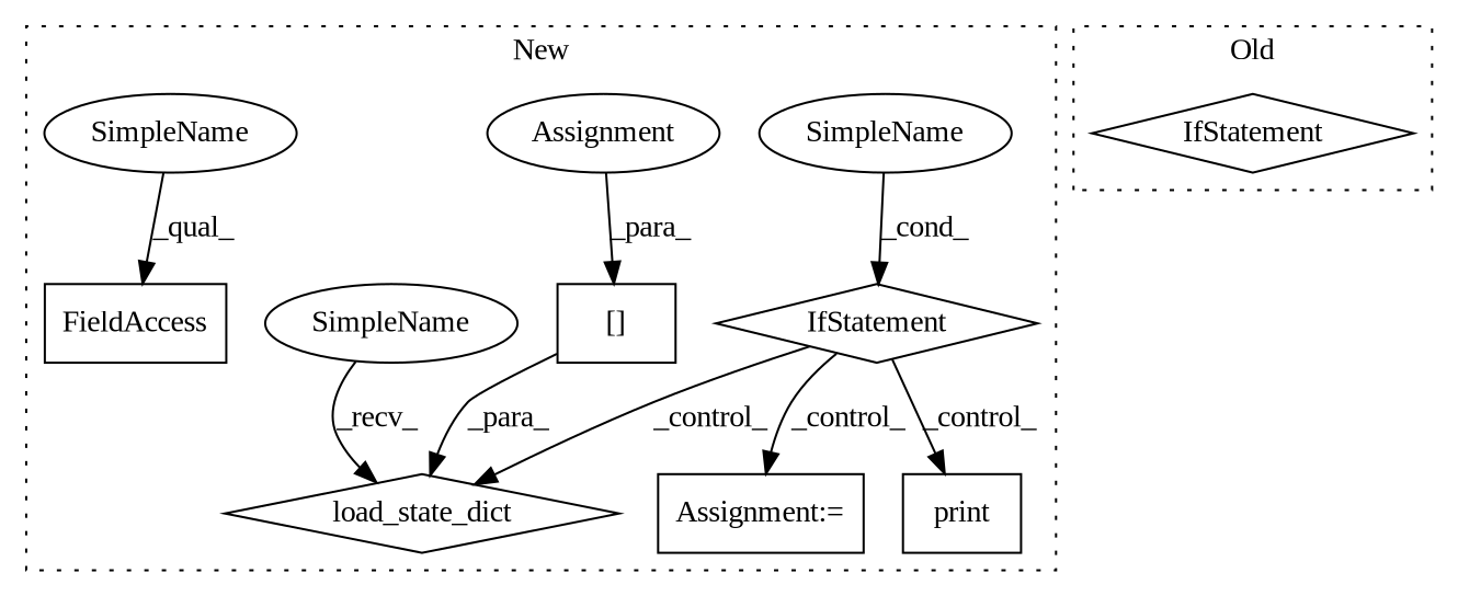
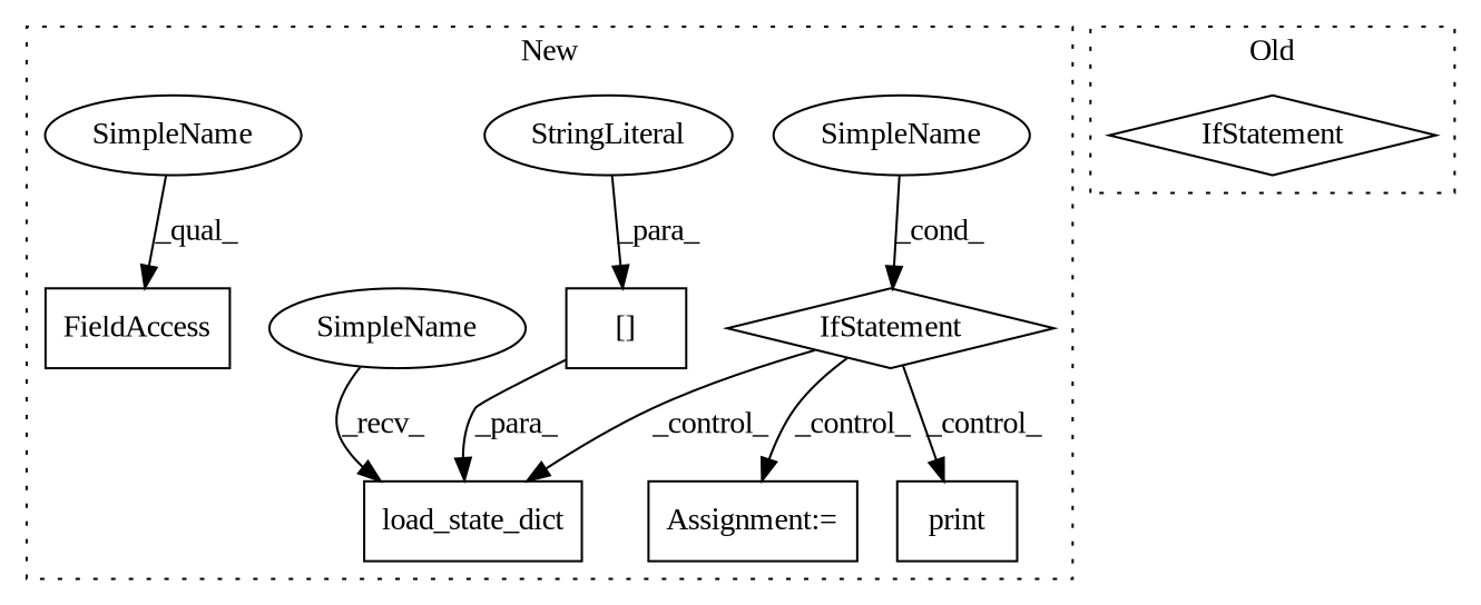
  digraph {
    fontname="Liberation Serif"
    node [a=42 fontname="Liberation Serif" l=13 s=16195 shape=box]
    edge [fontname="Liberation Serif"]
-   n1 [a=32 l="16,1" label=load_state_dict s="16143,16182" shape=diamond]
+   n1 [a=32 l="16,1" label=load_state_dict s="16143,16182"]
    n2 [a=25 l="12,2" label=IfStatement s="16019,16056" shape=diamond]
    n3 [label=SimpleName shape=ellipse l="" s=""]
    n4 [a=7 l=1 label="Assignment:=" s=16218]
    n5 [a=2 l="11,1" label="[]" s="16159,16181"]
    n6 [a=22 l=23 label=FieldAccess]
-   n7 [a=45 l=11 label=Assignment s=16170 shape=ellipse]
+   n7 [a=45 l=11 label=StringLiteral s=16170 shape=ellipse]
    n8 [a=32 l="6,1" label=print s="16070,16116"]
    n9 [label=SimpleName s=16129 shape=ellipse]
    n10 [label=SimpleName shape=ellipse]
    n11 [a=25 l="4,2" label=IfStatement s="16448,16467" shape=diamond]
    subgraph cluster_1 {
      label=New
      style=dotted
      n1
      n2
      n3
      n4
      n5
      n6
      n7
      n8
      n9
      n10
    }
    subgraph cluster_2 {
      label=Old
      style=dotted
      n11
    }
    n2 -> n1 [label=_control_]
    n2 -> n4 [label=_control_]
    n2 -> n8 [label=_control_]
    n3 -> n2 [label=_cond_]
    n5 -> n1 [label=_para_]
    n7 -> n5 [label=_para_]
    n9 -> n1 [label=_recv_]
    n10 -> n6 [label=_qual_]
  }
